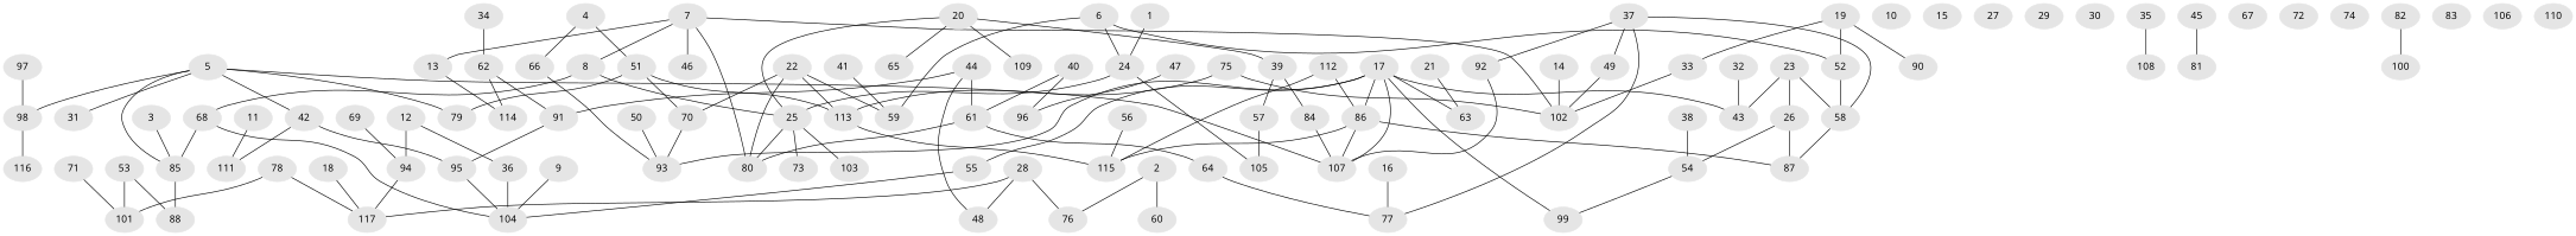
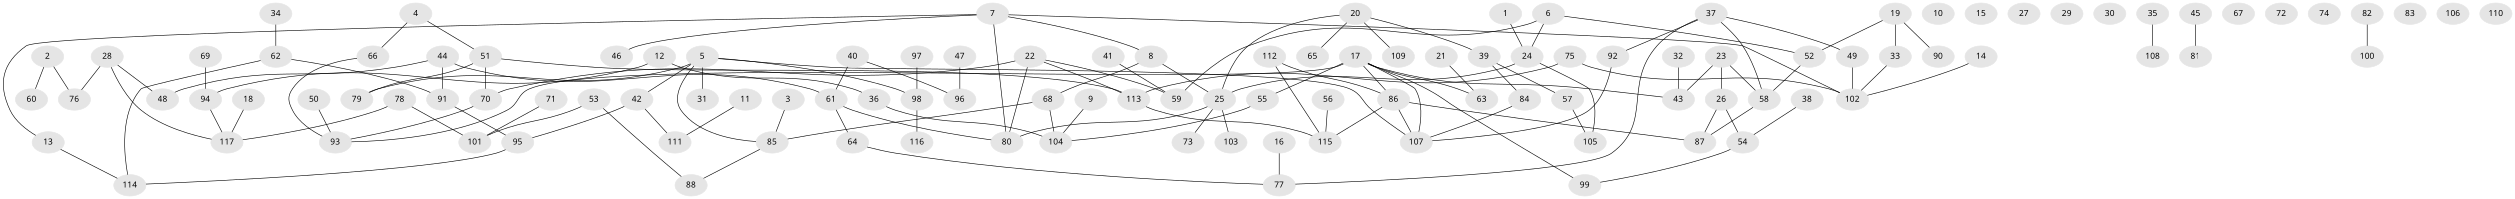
  graph {
    fontname="Noto Sans"
    node [color=gray90 fontname="Noto Sans" style=filled]
    edge [fontname="Noto Sans"]
    1
    24
    25
    105
    2
    60
    76
    3
    85
    88
    4
    51
    66
    79
    70
    113
    93
    5
    31
    42
    98
    107
    111
    95
    116
    6
    52
    59
    58
    7
    8
    13
    46
    80
    102
    68
    114
    73
    103
    104
    9
    10
    11
    12
    36
    94
    117
    14
    15
    16
    77
    17
    43
    55
    63
    86
    99
    87
    115
    18
    19
    33
    90
    20
    39
    65
    109
    57
    84
    21
    22
    23
    26
    54
    27
    28
    48
    29
    30
    32
    34
    62
    91
    35
    108
    37
    49
    92
    38
    40
    61
    96
    64
    41
    44
    45
    81
    47
    50
    53
    101
    56
    67
    69
    71
    72
    74
    75
    78
    82
    100
    83
    97
    106
    110
    112
    1 -- 24
    24 -- 25
    24 -- 105
    25 -- 80
    25 -- 73
    25 -- 103
    2 -- 60
    2 -- 76
    3 -- 85
    85 -- 88
    4 -- 51
    4 -- 66
    51 -- 79
    51 -- 70
    51 -- 113
    66 -- 93
    70 -- 93
    113 -- 115
    5 -- 85
    5 -- 79
    5 -- 31
    5 -- 42
    5 -- 98
    5 -- 107
    42 -- 111
    42 -- 95
    98 -- 116
-   95 -- 104
+   95 -- 114
    6 -- 24
    6 -- 52
    6 -- 59
    52 -- 58
    58 -- 87
    7 -- 8
    7 -- 13
    7 -- 46
    7 -- 80
    7 -- 102
    8 -- 25
    8 -- 68
    13 -- 114
    68 -- 85
    68 -- 104
    9 -- 104
    11 -- 111
    12 -- 36
    12 -- 94
    36 -- 104
    94 -- 117
    14 -- 102
    16 -- 77
    17 -- 93
    17 -- 107
    17 -- 43
    17 -- 55
    17 -- 63
    17 -- 86
    17 -- 99
    55 -- 104
    86 -- 107
    86 -- 87
    86 -- 115
    18 -- 117
    19 -- 52
    19 -- 33
    19 -- 90
    33 -- 102
    20 -- 25
    20 -- 39
    20 -- 65
    20 -- 109
    39 -- 57
    39 -- 84
    57 -- 105
    84 -- 107
    21 -- 63
    22 -- 70
    22 -- 113
    22 -- 59
    22 -- 80
    23 -- 58
    23 -- 43
    23 -- 26
    26 -- 87
    26 -- 54
    54 -- 99
    28 -- 76
    28 -- 117
    28 -- 48
    32 -- 43
    34 -- 62
    62 -- 114
    62 -- 91
    91 -- 95
    35 -- 108
    37 -- 58
    37 -- 77
    37 -- 49
    37 -- 92
    49 -- 102
    92 -- 107
    38 -- 54
    40 -- 61
    40 -- 96
    61 -- 80
    61 -- 64
    64 -- 77
    41 -- 59
    44 -- 48
    44 -- 91
    44 -- 61
    45 -- 81
    47 -- 96
    50 -- 93
    53 -- 88
    53 -- 101
    56 -- 115
    69 -- 94
    71 -- 101
    75 -- 113
    75 -- 102
    78 -- 117
    78 -- 101
    82 -- 100
    97 -- 98
    112 -- 86
    112 -- 115
  }
